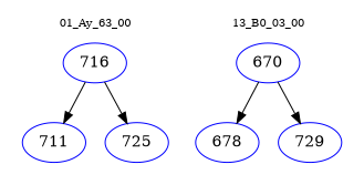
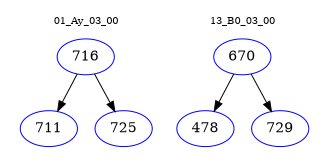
  digraph {
    node [color=blue]
    edge [color=black]
    n1 [label=716]
    n2 [label=711]
    n3 [label=725]
    n4 [label=670]
-   n5 [label=678]
+   n5 [label=478]
    n6 [label=729]
    subgraph cluster_1 {
      color=white
      fontsize=10
-     label="01_Ay_63_00"
+     label="01_Ay_03_00"
      n1
      n2
      n3
    }
    subgraph cluster_2 {
      color=white
      fontsize=10
      label="13_B0_03_00"
      n4
      n5
      n6
    }
    n1 -> n2
    n1 -> n3
    n4 -> n5
    n4 -> n6
  }
